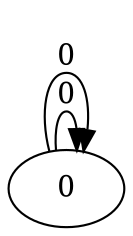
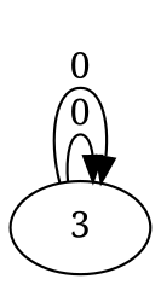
  digraph {
    clock_variable_size=1
    number_variable_size=1
    parameter_size=2
    string_variable_size=0
    rankdir=LR
    fontname="Noto Serif"
    edge [fontname="Noto Serif"]
-   0 [init=1 match=1 fontname="Noto Serif"]
+   0 [init=1 match=1 fontname="Noto Serif" label=3]
    0 -> 0 [label=0 n_constraints="{x0 >= x1}"]
    0 -> 0 [guard="{p0 <= x0, p1 >= x0}" label=0 n_constraints="{x0 < x1}" reset="{0}"]
  }
